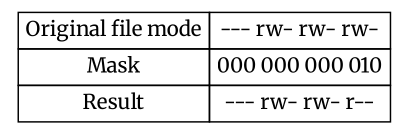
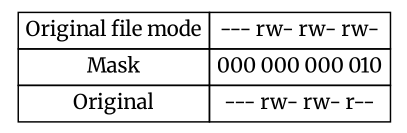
  digraph {
    fontname=Merriweather
-   n1 [fontname=Merriweather label=<                <TABLE BORDER="0" CELLBORDER="1" CELLSPACING="0" CELLPADDING="4">                <TR><TD>Original file mode</TD><TD>--- rw- rw- rw-</TD></TR>                <TR><TD>Mask</TD><TD>000 000 000 010</TD></TR>                <TR><TD>Result</TD><TD>--- rw- rw- r--</TD></TR>                </TABLE>                > shape=plaintext]
+   n1 [fontname=Merriweather label=<                <TABLE BORDER="0" CELLBORDER="1" CELLSPACING="0" CELLPADDING="4">                <TR><TD>Original file mode</TD><TD>--- rw- rw- rw-</TD></TR>                <TR><TD>Mask</TD><TD>000 000 000 010</TD></TR>                <TR><TD>Original</TD><TD>--- rw- rw- r--</TD></TR>                </TABLE>                > shape=plaintext]
  }
